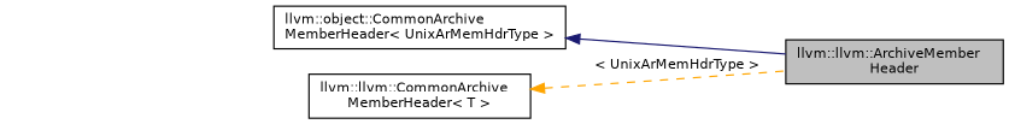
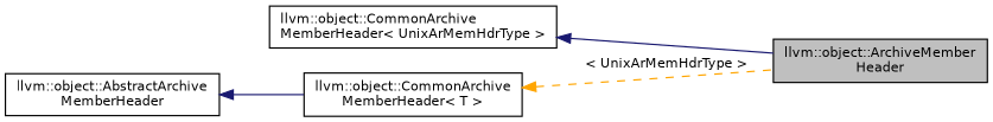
  digraph {
    rankdir=LR
    node [color=black fontname=Helvetica fontsize=10 shape=record]
    edge [color=midnightblue dir=back fontname=Helvetica fontsize=10 labelfontname=Helvetica labelfontsize=10 style=solid]
-   n1 [fillcolor=grey75 fontcolor=black height=0.2 label="llvm::llvm::ArchiveMember\lHeader" style=filled width=0.4]
+   n1 [fillcolor=grey75 fontcolor=black height=0.2 label="llvm::object::ArchiveMember\lHeader" style=filled width=0.4]
    n2 [height=0.2 label="llvm::object::CommonArchive\lMemberHeader\< UnixArMemHdrType \>" width=0.4]
-   n4 [height=0.2 label="llvm::llvm::CommonArchive\lMemberHeader\< T \>" width=0.4]
+   n3 [height=0.2 label="llvm::object::AbstractArchive\lMemberHeader" width=0.4]
+   n4 [height=0.2 label="llvm::object::CommonArchive\lMemberHeader\< T \>" width=0.4]
    n2 -> n1
+   n3 -> n4
    n4 -> n1 [color=orange label=" \< UnixArMemHdrType \>" style=dashed]
  }
